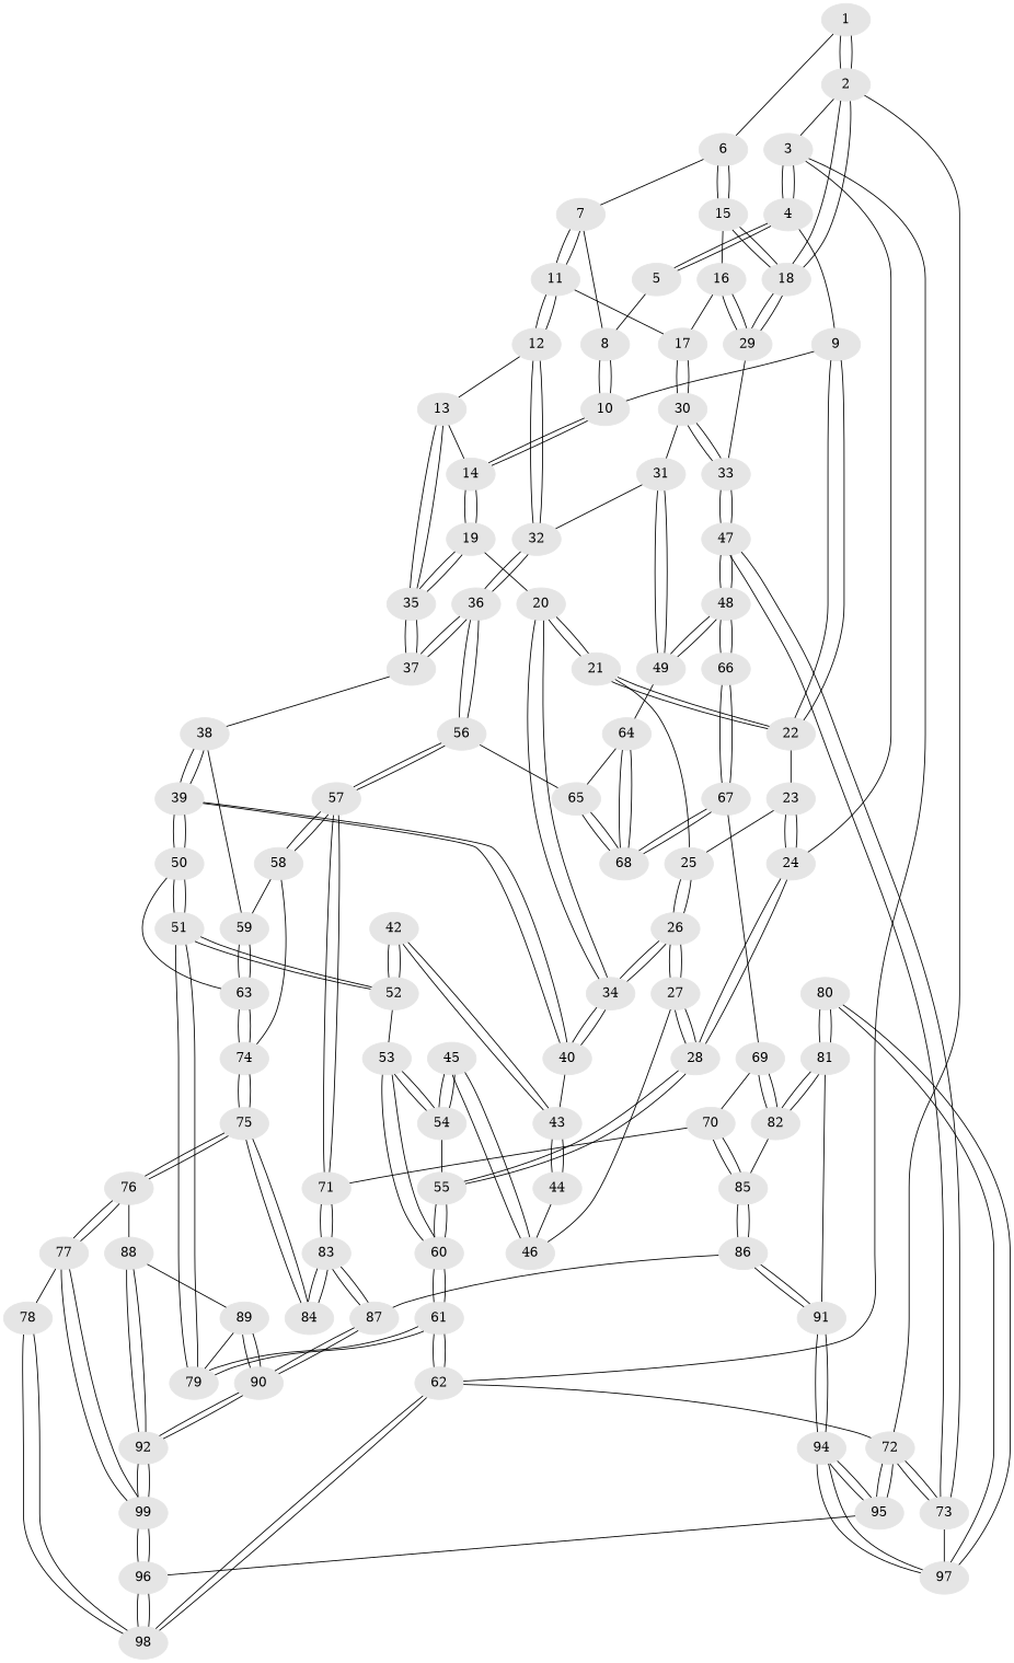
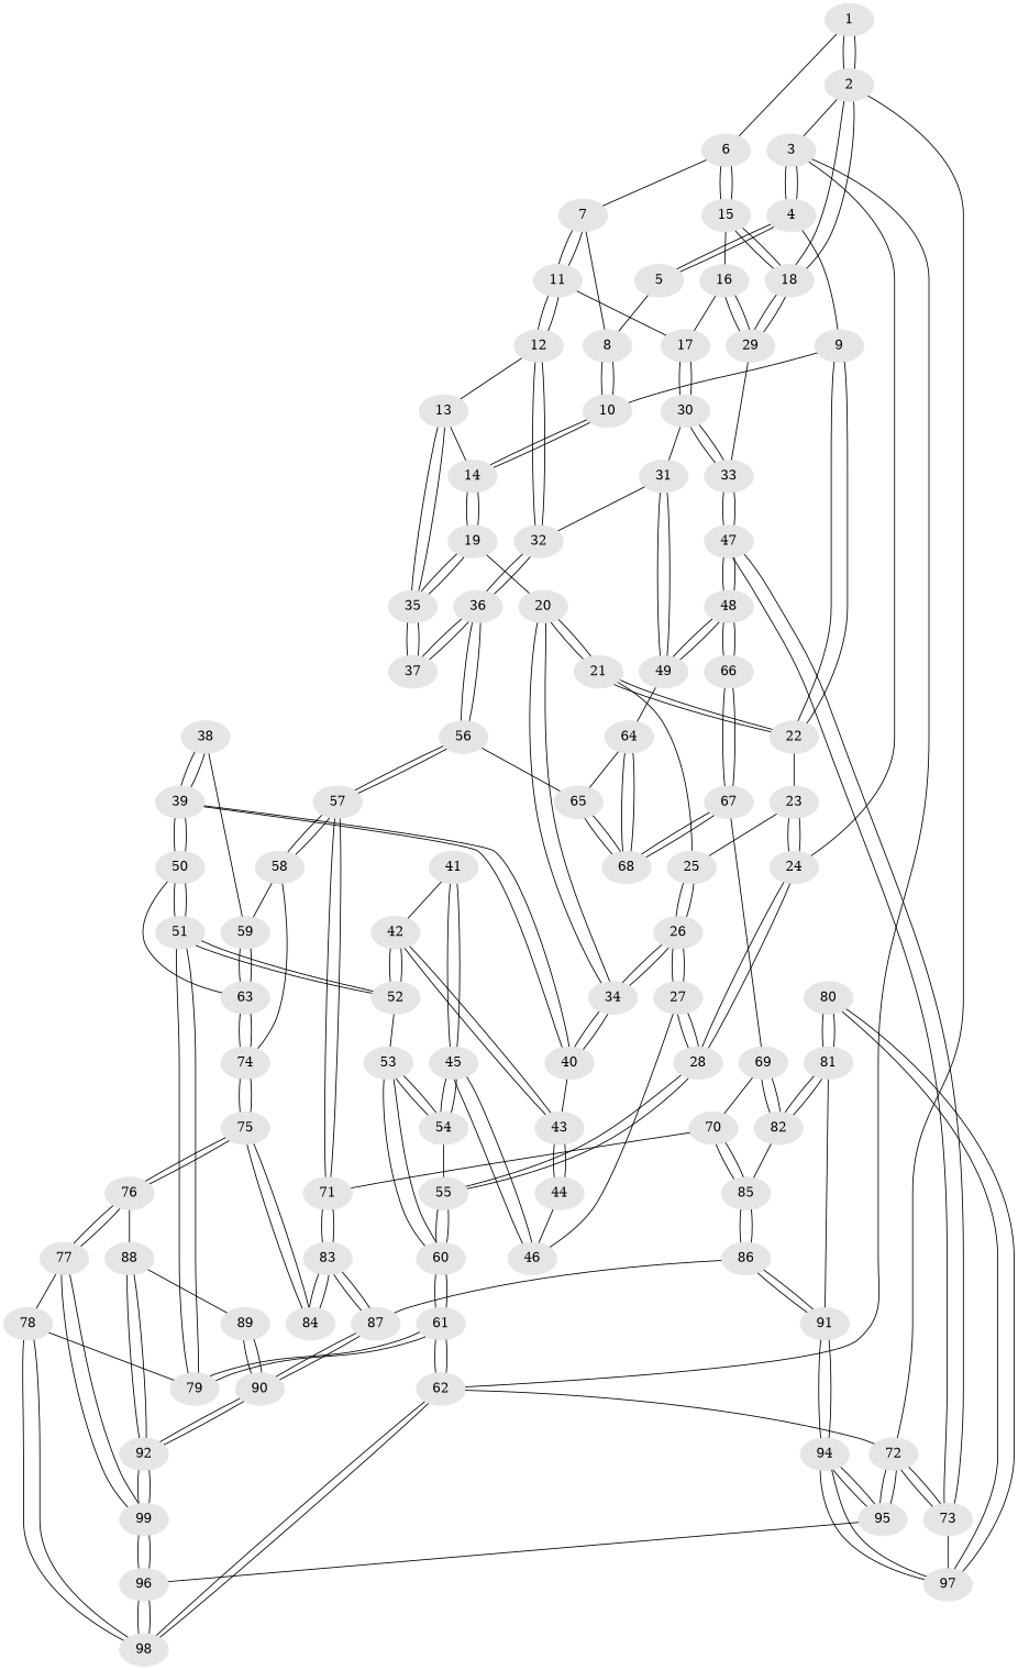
  graph {
    node [color=gray90 style=filled]
    1
    2
    6
    3
    18
    72
    7
    15
    4
    24
    62
    29
    73
    95
    5
    9
    28
    98
    8
    10
    22
    11
    16
    12
    17
    14
    23
    19
    13
    32
    30
    35
    36
    37
    20
    33
    31
    21
    34
    25
    40
    26
    55
    27
    46
    60
    47
    49
    64
    56
    48
    43
    38
    57
    65
    39
    59
    50
    63
    51
    44
+   41
    42
    45
    52
    54
    53
    66
    97
    67
    68
    79
    74
    61
    58
    71
    83
    75
    69
    80
    81
    70
    82
    85
    86
    84
    87
    96
    76
    77
    88
    78
    n93 [label=99]
    89
    92
    91
    94
    90
    1 -- 2
    1 -- 2
    1 -- 6
    2 -- 3
    2 -- 18
    2 -- 18
    2 -- 72
    6 -- 7
    6 -- 15
    6 -- 15
    3 -- 4
    3 -- 4
    3 -- 24
    3 -- 62
    18 -- 29
    18 -- 29
    72 -- 73
    72 -- 73
    72 -- 95
    72 -- 95
    7 -- 8
    7 -- 11
    7 -- 11
    15 -- 18
    15 -- 18
    15 -- 16
    4 -- 5
    4 -- 5
    4 -- 9
    24 -- 28
    24 -- 28
    62 -- 72
    62 -- 98
    62 -- 98
    29 -- 33
    73 -- 97
    95 -- 96
    5 -- 8
    9 -- 10
    9 -- 22
    9 -- 22
    28 -- 55
    28 -- 55
    8 -- 10
    8 -- 10
    10 -- 14
    10 -- 14
    22 -- 23
    11 -- 12
    11 -- 12
    11 -- 17
    16 -- 29
    16 -- 29
    16 -- 17
    12 -- 13
    12 -- 32
    12 -- 32
    17 -- 30
    17 -- 30
    14 -- 19
    14 -- 19
    23 -- 24
    23 -- 24
    23 -- 25
    19 -- 35
    19 -- 35
    19 -- 20
    13 -- 14
    13 -- 35
    13 -- 35
    32 -- 36
    32 -- 36
    30 -- 33
    30 -- 33
    30 -- 31
    35 -- 37
    35 -- 37
    36 -- 37
    36 -- 37
    36 -- 56
    36 -- 56
-   37 -- 38
    20 -- 21
    20 -- 21
    20 -- 34
    20 -- 34
    33 -- 47
    33 -- 47
    31 -- 32
    31 -- 49
    31 -- 49
    21 -- 22
    21 -- 22
    21 -- 25
    34 -- 40
    34 -- 40
    25 -- 26
    25 -- 26
    40 -- 43
    26 -- 34
    26 -- 34
    26 -- 27
    26 -- 27
    55 -- 60
    55 -- 60
    27 -- 28
    27 -- 28
    27 -- 46
    60 -- 61
    60 -- 61
    47 -- 73
    47 -- 73
    47 -- 48
    47 -- 48
    49 -- 64
    64 -- 65
    64 -- 68
    64 -- 68
    56 -- 57
    56 -- 57
    56 -- 65
    48 -- 49
    48 -- 49
    48 -- 66
    48 -- 66
    43 -- 44
    43 -- 44
    38 -- 39
    38 -- 39
    38 -- 59
    57 -- 58
    57 -- 58
    57 -- 71
    57 -- 71
    65 -- 68
    65 -- 68
    39 -- 40
    39 -- 40
    39 -- 50
    39 -- 50
    59 -- 63
    59 -- 63
    50 -- 63
    50 -- 51
    50 -- 51
    63 -- 74
    63 -- 74
    51 -- 52
    51 -- 52
    51 -- 79
    51 -- 79
    44 -- 46
+   41 -- 42
+   41 -- 45
+   41 -- 45
    42 -- 43
    42 -- 43
    42 -- 52
    42 -- 52
    45 -- 46
    45 -- 46
    45 -- 54
    45 -- 54
    52 -- 53
    54 -- 55
    53 -- 60
    53 -- 60
    53 -- 54
    53 -- 54
    66 -- 67
    66 -- 67
    67 -- 68
    67 -- 68
    67 -- 69
    74 -- 75
    74 -- 75
    61 -- 62
    61 -- 62
    61 -- 79
    61 -- 79
    58 -- 59
    58 -- 74
    71 -- 83
    71 -- 83
    83 -- 84
    83 -- 84
    83 -- 87
    83 -- 87
    75 -- 84
    75 -- 84
    75 -- 76
    75 -- 76
    69 -- 70
    69 -- 82
    69 -- 82
    80 -- 97
    80 -- 97
    80 -- 81
    80 -- 81
    81 -- 82
    81 -- 82
    81 -- 91
    70 -- 71
    70 -- 85
    70 -- 85
    82 -- 85
    85 -- 86
    85 -- 86
    86 -- 87
    86 -- 91
    86 -- 91
    87 -- 90
    87 -- 90
    96 -- 98
    96 -- 98
    76 -- 77
    76 -- 77
    76 -- 88
    77 -- 78
    77 -- n93
    77 -- n93
    88 -- 89
    88 -- 92
    88 -- 92
    78 -- 98
    78 -- 98
-   89 -- 79
+   78 -- 79
    n93 -- 96
    n93 -- 96
    89 -- 90
    89 -- 90
    92 -- n93
    92 -- n93
    91 -- 94
    91 -- 94
    94 -- 95
    94 -- 95
    94 -- 97
    94 -- 97
    90 -- 92
    90 -- 92
  }
